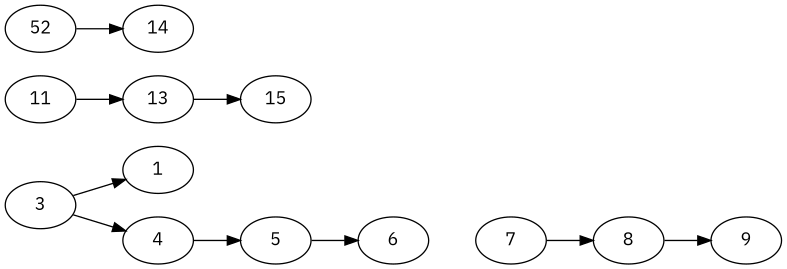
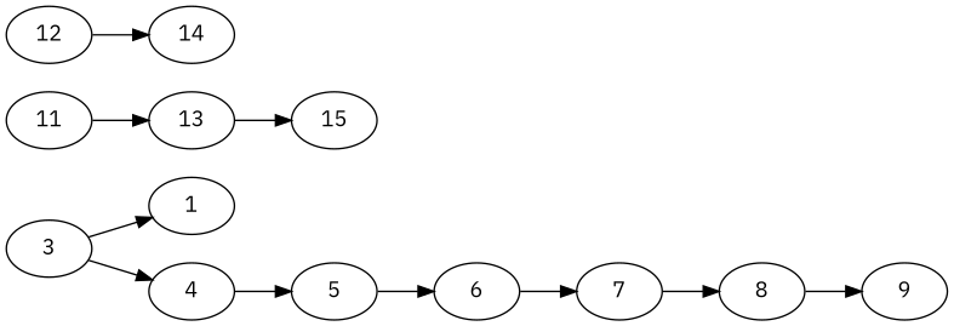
  digraph {
    fontname="IBM Plex Sans"
    rankdir=LR
    node [alpha=0.16 fontname="IBM Plex Sans"]
    edge [fontname="IBM Plex Sans"]
    1 [expect_size=525675358725341184]
    3 [alpha=0.15 expect_size=50905464220680192]
    4 [alpha=0.13 expect_size=558876336165319]
    5 [alpha=0.03 expect_size=331482879766444]
    6 [alpha=0.02 expect_size=6669041938280268]
    7 [alpha=0.03 expect_size=90299866332266496]
    8 [alpha=0.20 expect_size=13379031054504792]
    9 [alpha=0.05 expect_size=2014758133372551168]
    11 [expect_size=198429047101723]
    13 [alpha=0.14 expect_size=24929036013436692]
-   12 [alpha=0.08 expect_size=183716104674711 label=52]
+   12 [alpha=0.08 expect_size=183716104674711]
    14 [expect_size=109293400716276]
    15 [alpha=0.08 expect_size=32954873415581532]
    3 -> 1
    3 -> 4
    4 -> 5
    5 -> 6
+   6 -> 7
    7 -> 8
    8 -> 9
    11 -> 13
    13 -> 15
    12 -> 14
  }
